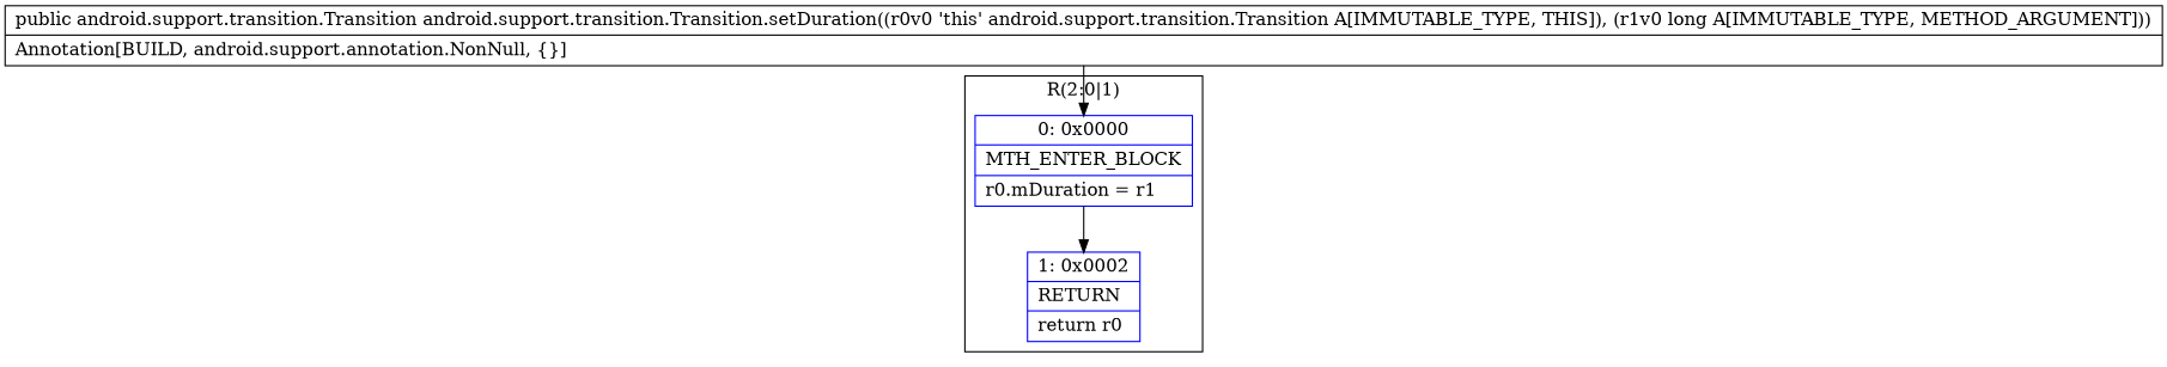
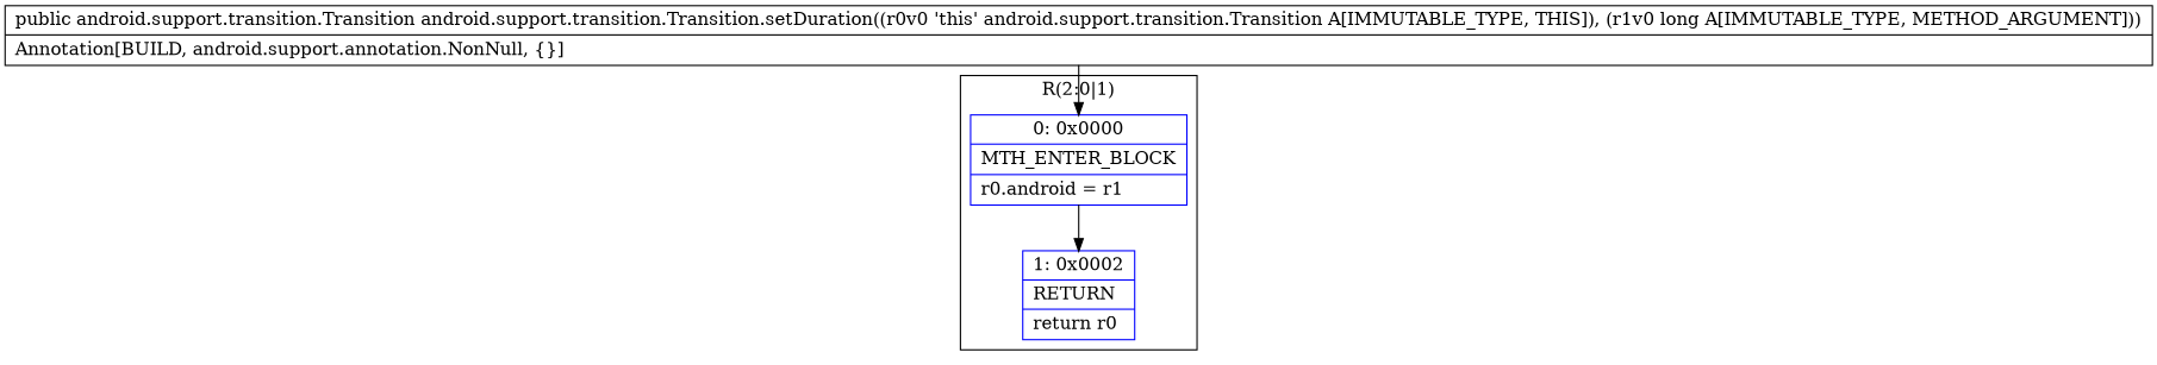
  digraph {
    node [color=blue shape=record]
-   n1 [label="{0\:\ 0x0000|MTH_ENTER_BLOCK\l|r0.mDuration = r1\l}"]
+   n1 [label="{0\:\ 0x0000|MTH_ENTER_BLOCK\l|r0.android = r1\l}"]
    n2 [label="{1\:\ 0x0002|RETURN\l|return r0\l}"]
    n3 [label="{public android.support.transition.Transition android.support.transition.Transition.setDuration((r0v0 'this' android.support.transition.Transition A[IMMUTABLE_TYPE, THIS]), (r1v0 long A[IMMUTABLE_TYPE, METHOD_ARGUMENT]))  | Annotation[BUILD, android.support.annotation.NonNull, \{\}]\l}" color=""]
    subgraph cluster_1 {
      label="R(2:0|1)"
      n1
      n2
    }
    n1 -> n2
    n3 -> n1
  }
